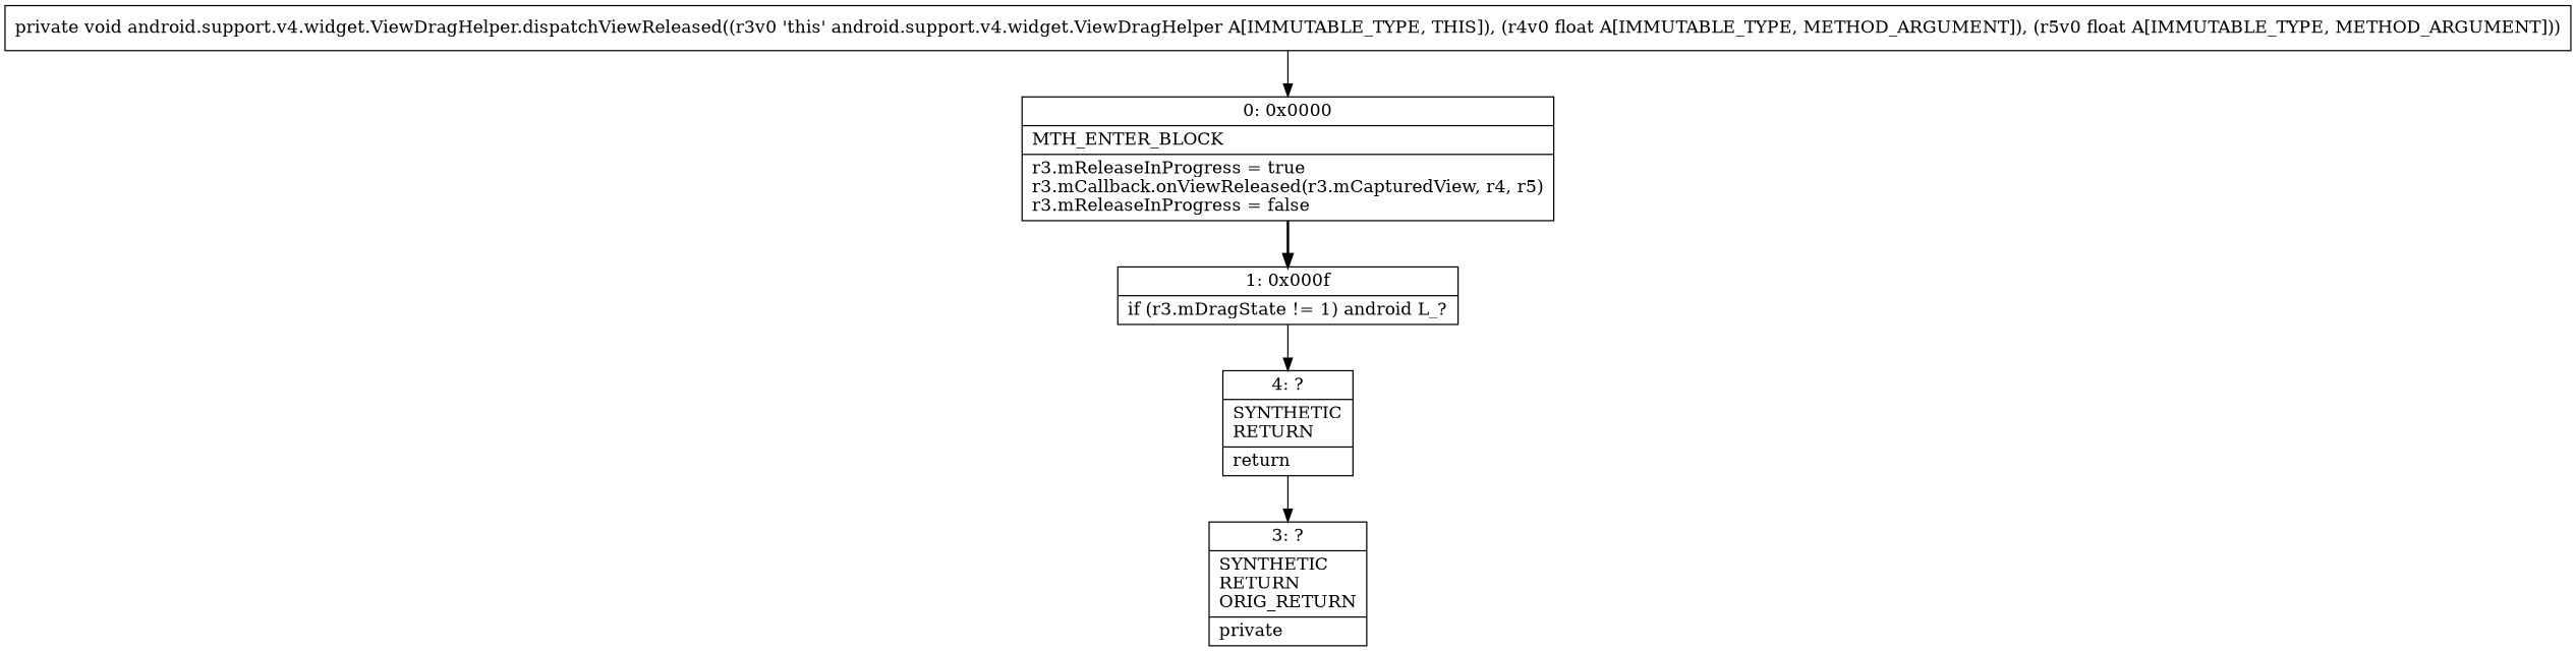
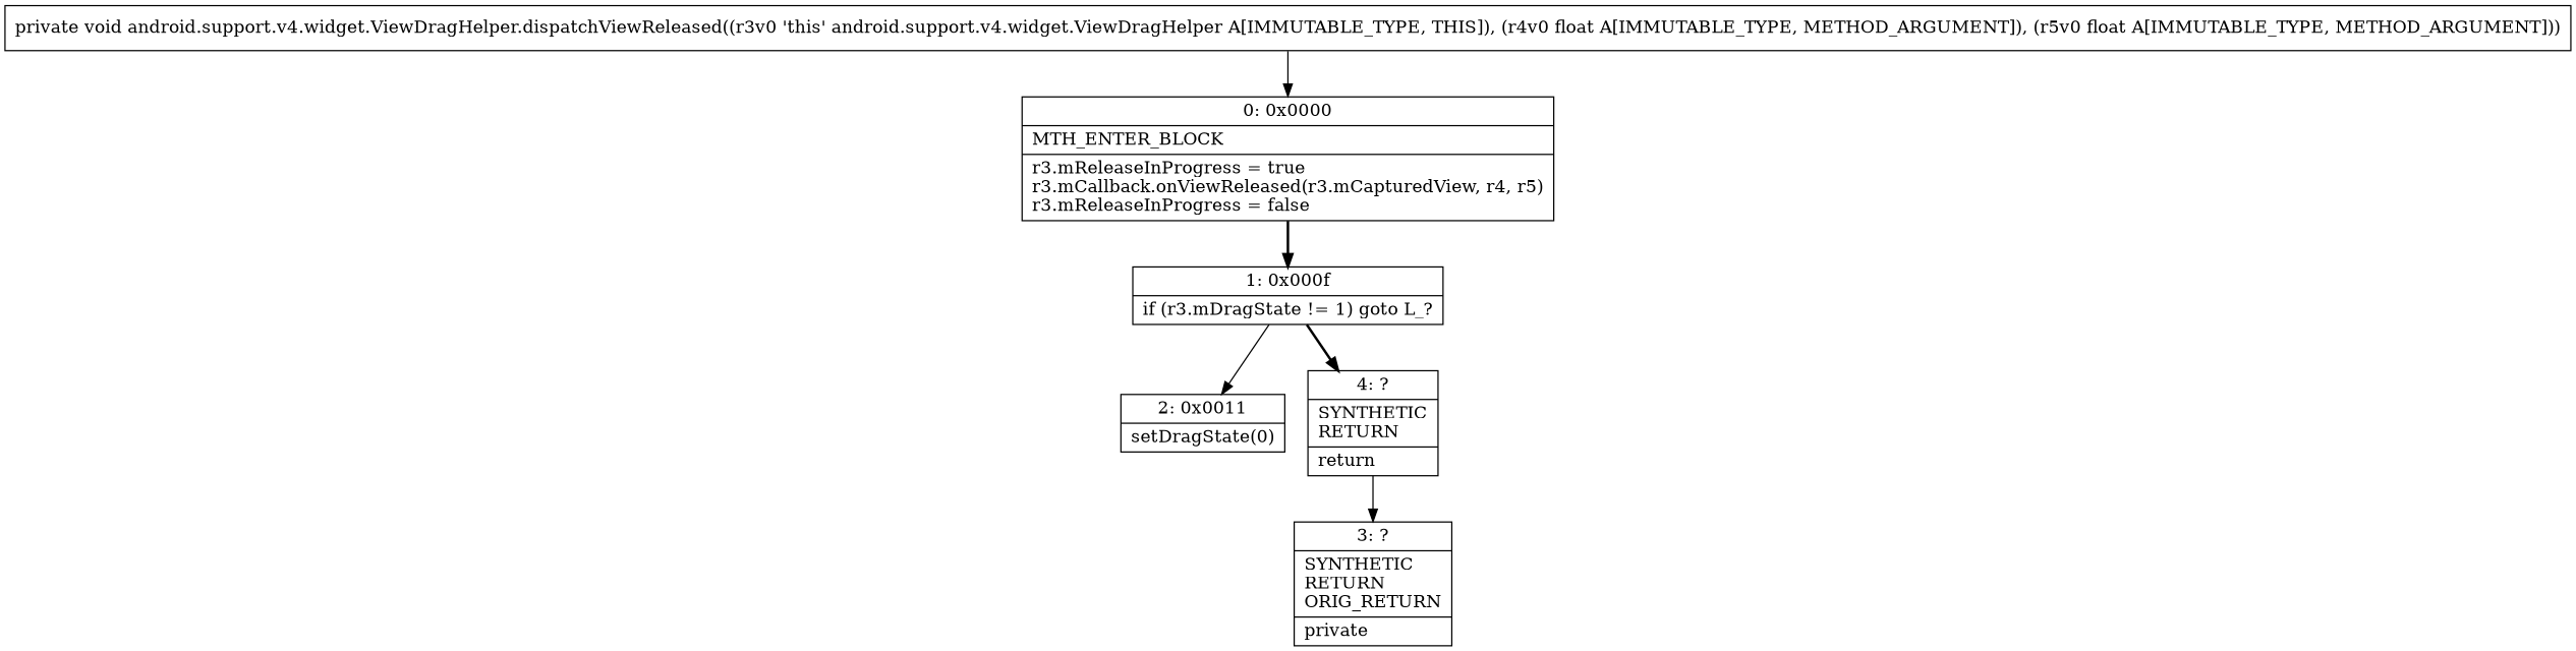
  digraph {
    node [shape=record]
    edge [style=solid]
    n1 [label="{0\:\ 0x0000|MTH_ENTER_BLOCK\l|r3.mReleaseInProgress = true\lr3.mCallback.onViewReleased(r3.mCapturedView, r4, r5)\lr3.mReleaseInProgress = false\l}"]
-   n2 [label="{1\:\ 0x000f|if (r3.mDragState != 1) android L_?\l}"]
+   n2 [label="{1\:\ 0x000f|if (r3.mDragState != 1) goto L_?\l}"]
+   n3 [label="{2\:\ 0x0011|setDragState(0)\l}"]
    n4 [label="{4\:\ ?|SYNTHETIC\lRETURN\l|return\l}"]
    n5 [label="{3\:\ ?|SYNTHETIC\lRETURN\lORIG_RETURN\l|private\l}"]
    n6 [label="{private void android.support.v4.widget.ViewDragHelper.dispatchViewReleased((r3v0 'this' android.support.v4.widget.ViewDragHelper A[IMMUTABLE_TYPE, THIS]), (r4v0 float A[IMMUTABLE_TYPE, METHOD_ARGUMENT]), (r5v0 float A[IMMUTABLE_TYPE, METHOD_ARGUMENT])) }"]
    n1 -> n2 [style=bold]
-   n2 -> n4
+   n2 -> n3
+   n2 -> n4 [style=bold]
    n4 -> n5
    n6 -> n1
  }
